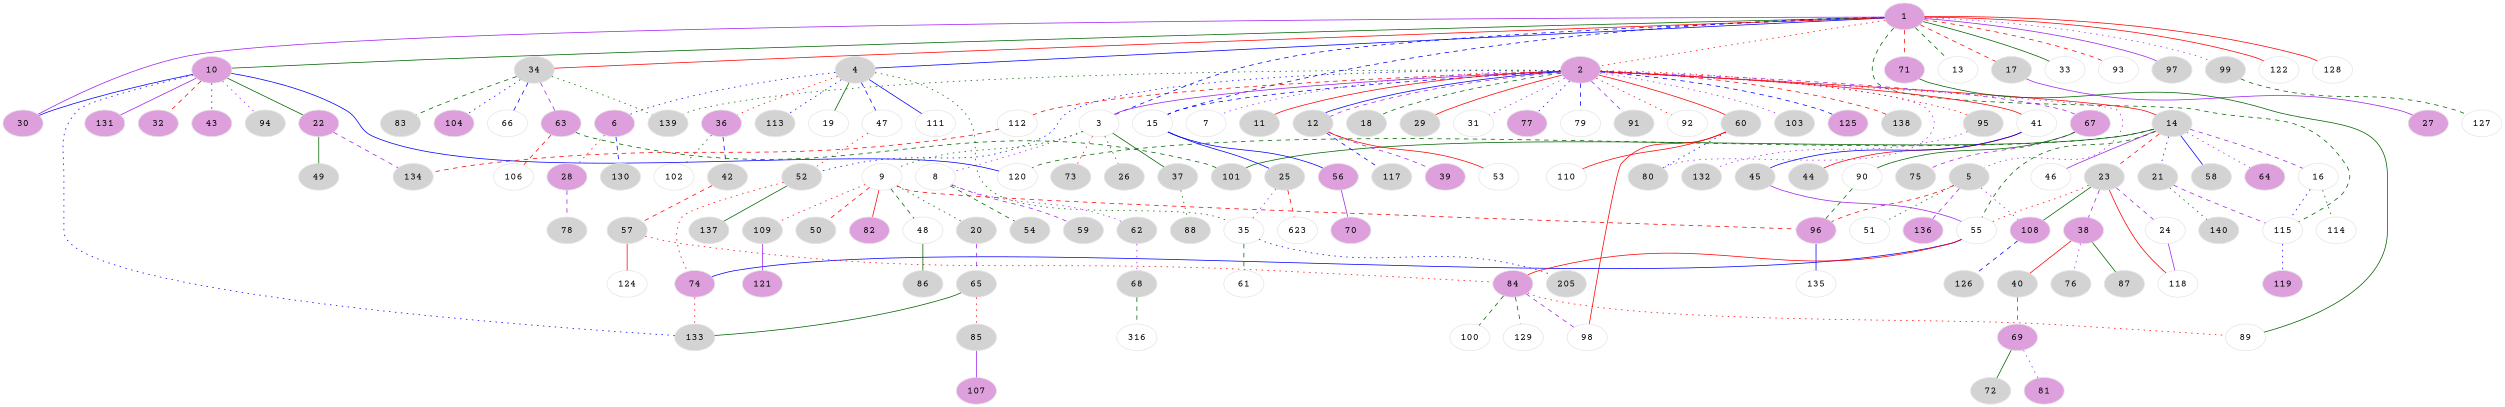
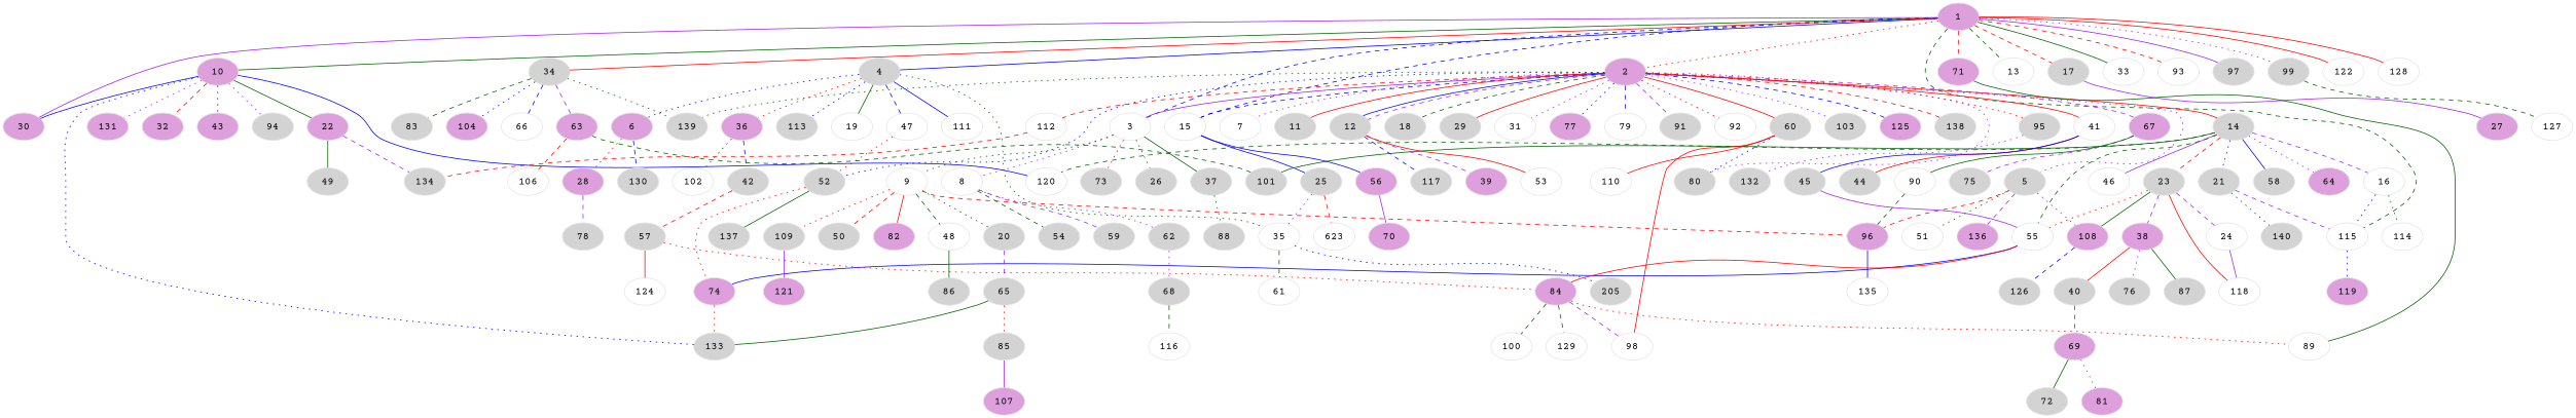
  graph {
    fontname="Courier Prime"
    node [color=gray90 fillcolor=lightgrey fontname="Courier Prime" style=filled]
    edge [color=red fontname="Courier Prime" style=dashed]
    1 [fillcolor=plum]
    2 [fillcolor=plum]
    3 [fillcolor=white]
    4
    10 [fillcolor=plum]
    13 [fillcolor=white]
    15 [fillcolor=white]
    17
    30 [fillcolor=plum]
    33 [fillcolor=white]
    34
    71 [fillcolor=plum]
    93 [fillcolor=white]
    97
    99
    115 [fillcolor=white]
    122 [fillcolor=white]
    128 [fillcolor=white]
    5
    7 [fillcolor=white]
    11
    12
    14
    18
    29
    31 [fillcolor=white]
    41 [fillcolor=white]
    52
    60
    67 [fillcolor=plum]
    77 [fillcolor=plum]
    79 [fillcolor=white]
    80
    91
    92 [fillcolor=white]
    95
    103
    112 [fillcolor=white]
    125 [fillcolor=plum]
    138
    139
    8 [fillcolor=white]
    9 [fillcolor=white]
    26
    37
    73
    6 [fillcolor=plum]
    19 [fillcolor=white]
    35 [fillcolor=white]
    36 [fillcolor=plum]
    47 [fillcolor=white]
    111 [fillcolor=white]
    113
    22 [fillcolor=plum]
    32 [fillcolor=plum]
    43 [fillcolor=plum]
    94
    120 [fillcolor=white]
    131 [fillcolor=plum]
    133
    25
    56 [fillcolor=plum]
    27 [fillcolor=plum]
    63 [fillcolor=plum]
    66 [fillcolor=white]
    83
    104 [fillcolor=plum]
    89 [fillcolor=white]
    127 [fillcolor=white]
    119 [fillcolor=plum]
    51 [fillcolor=white]
    96 [fillcolor=plum]
    108 [fillcolor=plum]
    136 [fillcolor=plum]
    39 [fillcolor=plum]
    53 [fillcolor=white]
    117
    16 [fillcolor=white]
    21
    23
    46 [fillcolor=white]
    55 [fillcolor=white]
    58
    64 [fillcolor=plum]
    101
    44
    45
    74 [fillcolor=plum]
    137
    98 [fillcolor=white]
    110 [fillcolor=white]
    75
    90 [fillcolor=white]
    132
    134
    54
    59
    62
    20
    48 [fillcolor=white]
    50
    82 [fillcolor=plum]
    109
    88
    28 [fillcolor=plum]
    130
    61 [fillcolor=white]
    n108 [label=205]
    42
    102 [fillcolor=white]
    135 [fillcolor=white]
    126
    78
    68
    65
    86
    121 [fillcolor=plum]
    49
    114 [fillcolor=white]
    140
    24 [fillcolor=white]
    38 [fillcolor=plum]
    118 [fillcolor=white]
    84 [fillcolor=plum]
    n125 [fillcolor=white label=623]
    70 [fillcolor=plum]
    85
    40
    76
    87
    106 [fillcolor=white]
    57
    69 [fillcolor=plum]
    72
    81 [fillcolor=plum]
    124 [fillcolor=white]
    100 [fillcolor=white]
    129 [fillcolor=white]
-   116 [fillcolor=white label=316]
+   116 [fillcolor=white]
    107 [fillcolor=plum]
    1 -- 2 [style=dotted]
    1 -- 3 [color=blue]
    1 -- 4 [color=blue style=solid]
    1 -- 10 [color=darkgreen style=solid]
    1 -- 13 [color=darkgreen]
    1 -- 15 [color=blue]
    1 -- 17
    1 -- 30 [color=purple style=solid]
    1 -- 33 [color=darkgreen style=solid]
    1 -- 34 [style=solid]
    1 -- 71
    1 -- 93
    1 -- 97 [color=purple style=solid]
    1 -- 99 [color=purple style=dotted]
    1 -- 115 [color=darkgreen]
    1 -- 122 [style=solid]
    1 -- 128 [style=solid]
    2 -- 3 [color=purple style=solid]
    2 -- 15 [color=blue]
    2 -- 5 [color=purple style=dotted]
    2 -- 7 [color=purple style=dotted]
    2 -- 11 [style=solid]
    2 -- 12 [color=blue style=solid]
    2 -- 12 [color=purple]
    2 -- 14 [style=solid]
    2 -- 18 [color=darkgreen]
    2 -- 29 [style=solid]
    2 -- 31 [color=purple style=dotted]
    2 -- 41 [style=solid]
    2 -- 52 [color=blue style=dotted]
    2 -- 60 [style=solid]
    2 -- 67 [color=purple]
    2 -- 77 [color=blue style=dotted]
    2 -- 79 [color=blue]
    2 -- 80 [color=purple style=dotted]
    2 -- 91 [color=purple]
    2 -- 92 [style=dotted]
    2 -- 95 [style=dotted]
    2 -- 103 [color=purple style=dotted]
    2 -- 112
    2 -- 125 [color=blue]
    2 -- 138
    2 -- 139 [color=darkgreen style=dotted]
    3 -- 8 [color=purple style=dotted]
    3 -- 9 [color=darkgreen style=dotted]
    3 -- 26 [color=darkgreen style=dotted]
    3 -- 37 [color=darkgreen style=solid]
    3 -- 73 [style=dotted]
    4 -- 6 [color=blue style=dotted]
    4 -- 19 [color=darkgreen style=solid]
    4 -- 35 [color=darkgreen style=dotted]
    4 -- 36 [style=dotted]
    4 -- 47 [color=blue]
    4 -- 111 [color=blue style=solid]
    4 -- 113 [color=blue style=dotted]
    10 -- 30 [color=blue style=solid]
    10 -- 22 [color=darkgreen style=solid]
    10 -- 32
    10 -- 43 [color=blue style=dotted]
    10 -- 94 [color=purple style=dotted]
    10 -- 120 [color=blue style=solid]
-   10 -- 131 [color=purple style=solid]
+   10 -- 131 [color=purple style=dotted]
    10 -- 133 [color=blue style=dotted]
    15 -- 25 [color=blue style=solid]
    15 -- 56 [color=blue style=solid]
    17 -- 27 [color=purple style=solid]
    34 -- 139 [color=darkgreen style=dotted]
    34 -- 63 [color=purple]
    34 -- 66 [color=blue]
    34 -- 83 [color=darkgreen]
    34 -- 104 [color=blue style=dotted]
    71 -- 89 [color=darkgreen style=solid]
    99 -- 127 [color=darkgreen]
    115 -- 119 [color=blue style=dotted]
    5 -- 51 [color=darkgreen style=dotted]
    5 -- 96
    5 -- 108 [color=purple style=dotted]
    5 -- 136 [color=purple]
    12 -- 39 [color=purple]
    12 -- 53 [style=solid]
    12 -- 117 [color=blue]
    14 -- 120 [color=darkgreen]
    14 -- 16 [color=purple]
    14 -- 21 [color=blue style=dotted]
    14 -- 23
    14 -- 46 [color=purple style=solid]
    14 -- 55 [color=darkgreen]
    14 -- 58 [color=blue style=solid]
    14 -- 64 [color=purple style=dotted]
    14 -- 101 [color=darkgreen style=solid]
    41 -- 44 [style=solid]
    41 -- 45 [color=blue style=solid]
    52 -- 74 [style=dotted]
    52 -- 137 [color=darkgreen style=solid]
    60 -- 80 [color=blue style=dotted]
    60 -- 98 [style=solid]
    60 -- 110 [style=solid]
    67 -- 75 [color=purple]
    67 -- 90 [color=darkgreen style=solid]
    95 -- 132 [color=purple style=dotted]
    112 -- 134
    8 -- 54 [color=darkgreen]
    8 -- 59 [color=purple]
    8 -- 62 [color=purple style=dotted]
    9 -- 96
    9 -- 20 [color=darkgreen style=dotted]
    9 -- 48 [color=darkgreen]
    9 -- 50
    9 -- 82 [style=solid]
    9 -- 109 [style=dotted]
    37 -- 88 [color=darkgreen style=dotted]
    6 -- 28 [style=dotted]
    6 -- 130 [color=blue]
    35 -- 61 [color=darkgreen]
    35 -- n108 [color=blue style=dotted]
    36 -- 42 [color=blue]
    36 -- 102 [color=darkgreen style=dotted]
    47 -- 52 [style=dotted]
    22 -- 134 [color=purple]
    22 -- 49 [color=darkgreen style=solid]
    25 -- 35 [color=purple style=dotted]
    25 -- n125
    56 -- 70 [color=purple style=solid]
    63 -- 101 [color=darkgreen]
    63 -- 106
    96 -- 135 [color=blue style=solid]
    108 -- 126 [color=blue]
    16 -- 115 [color=blue style=dotted]
    16 -- 114 [color=darkgreen style=dotted]
    21 -- 115 [color=purple]
    21 -- 140 [color=darkgreen style=dotted]
    23 -- 108 [color=darkgreen style=solid]
    23 -- 55 [style=dotted]
    23 -- 24 [color=purple]
    23 -- 38 [color=purple]
    23 -- 118 [style=solid]
    55 -- 74 [color=blue style=solid]
    55 -- 84 [style=solid]
    45 -- 55 [color=purple style=solid]
    74 -- 133 [style=dotted]
    90 -- 96 [color=darkgreen]
    62 -- 68 [color=purple style=dotted]
    20 -- 65 [color=purple]
    48 -- 86 [color=darkgreen style=solid]
    109 -- 121 [color=purple style=solid]
    28 -- 78 [color=purple]
    42 -- 57
    68 -- 116 [color=darkgreen]
    65 -- 133 [color=darkgreen style=solid]
    65 -- 85 [style=dotted]
    24 -- 118 [color=purple style=solid]
    38 -- 40 [style=solid]
    38 -- 76 [color=purple style=dotted]
    38 -- 87 [color=darkgreen style=solid]
    84 -- 89 [style=dotted]
    84 -- 98 [color=purple]
    84 -- 100 [color=darkgreen]
    84 -- 129 [color=darkgreen]
    85 -- 107 [color=purple style=solid]
    40 -- 69
    57 -- 84 [style=dotted]
    57 -- 124 [style=solid]
    69 -- 72 [color=darkgreen style=solid]
    69 -- 81 [color=purple style=dotted]
  }
